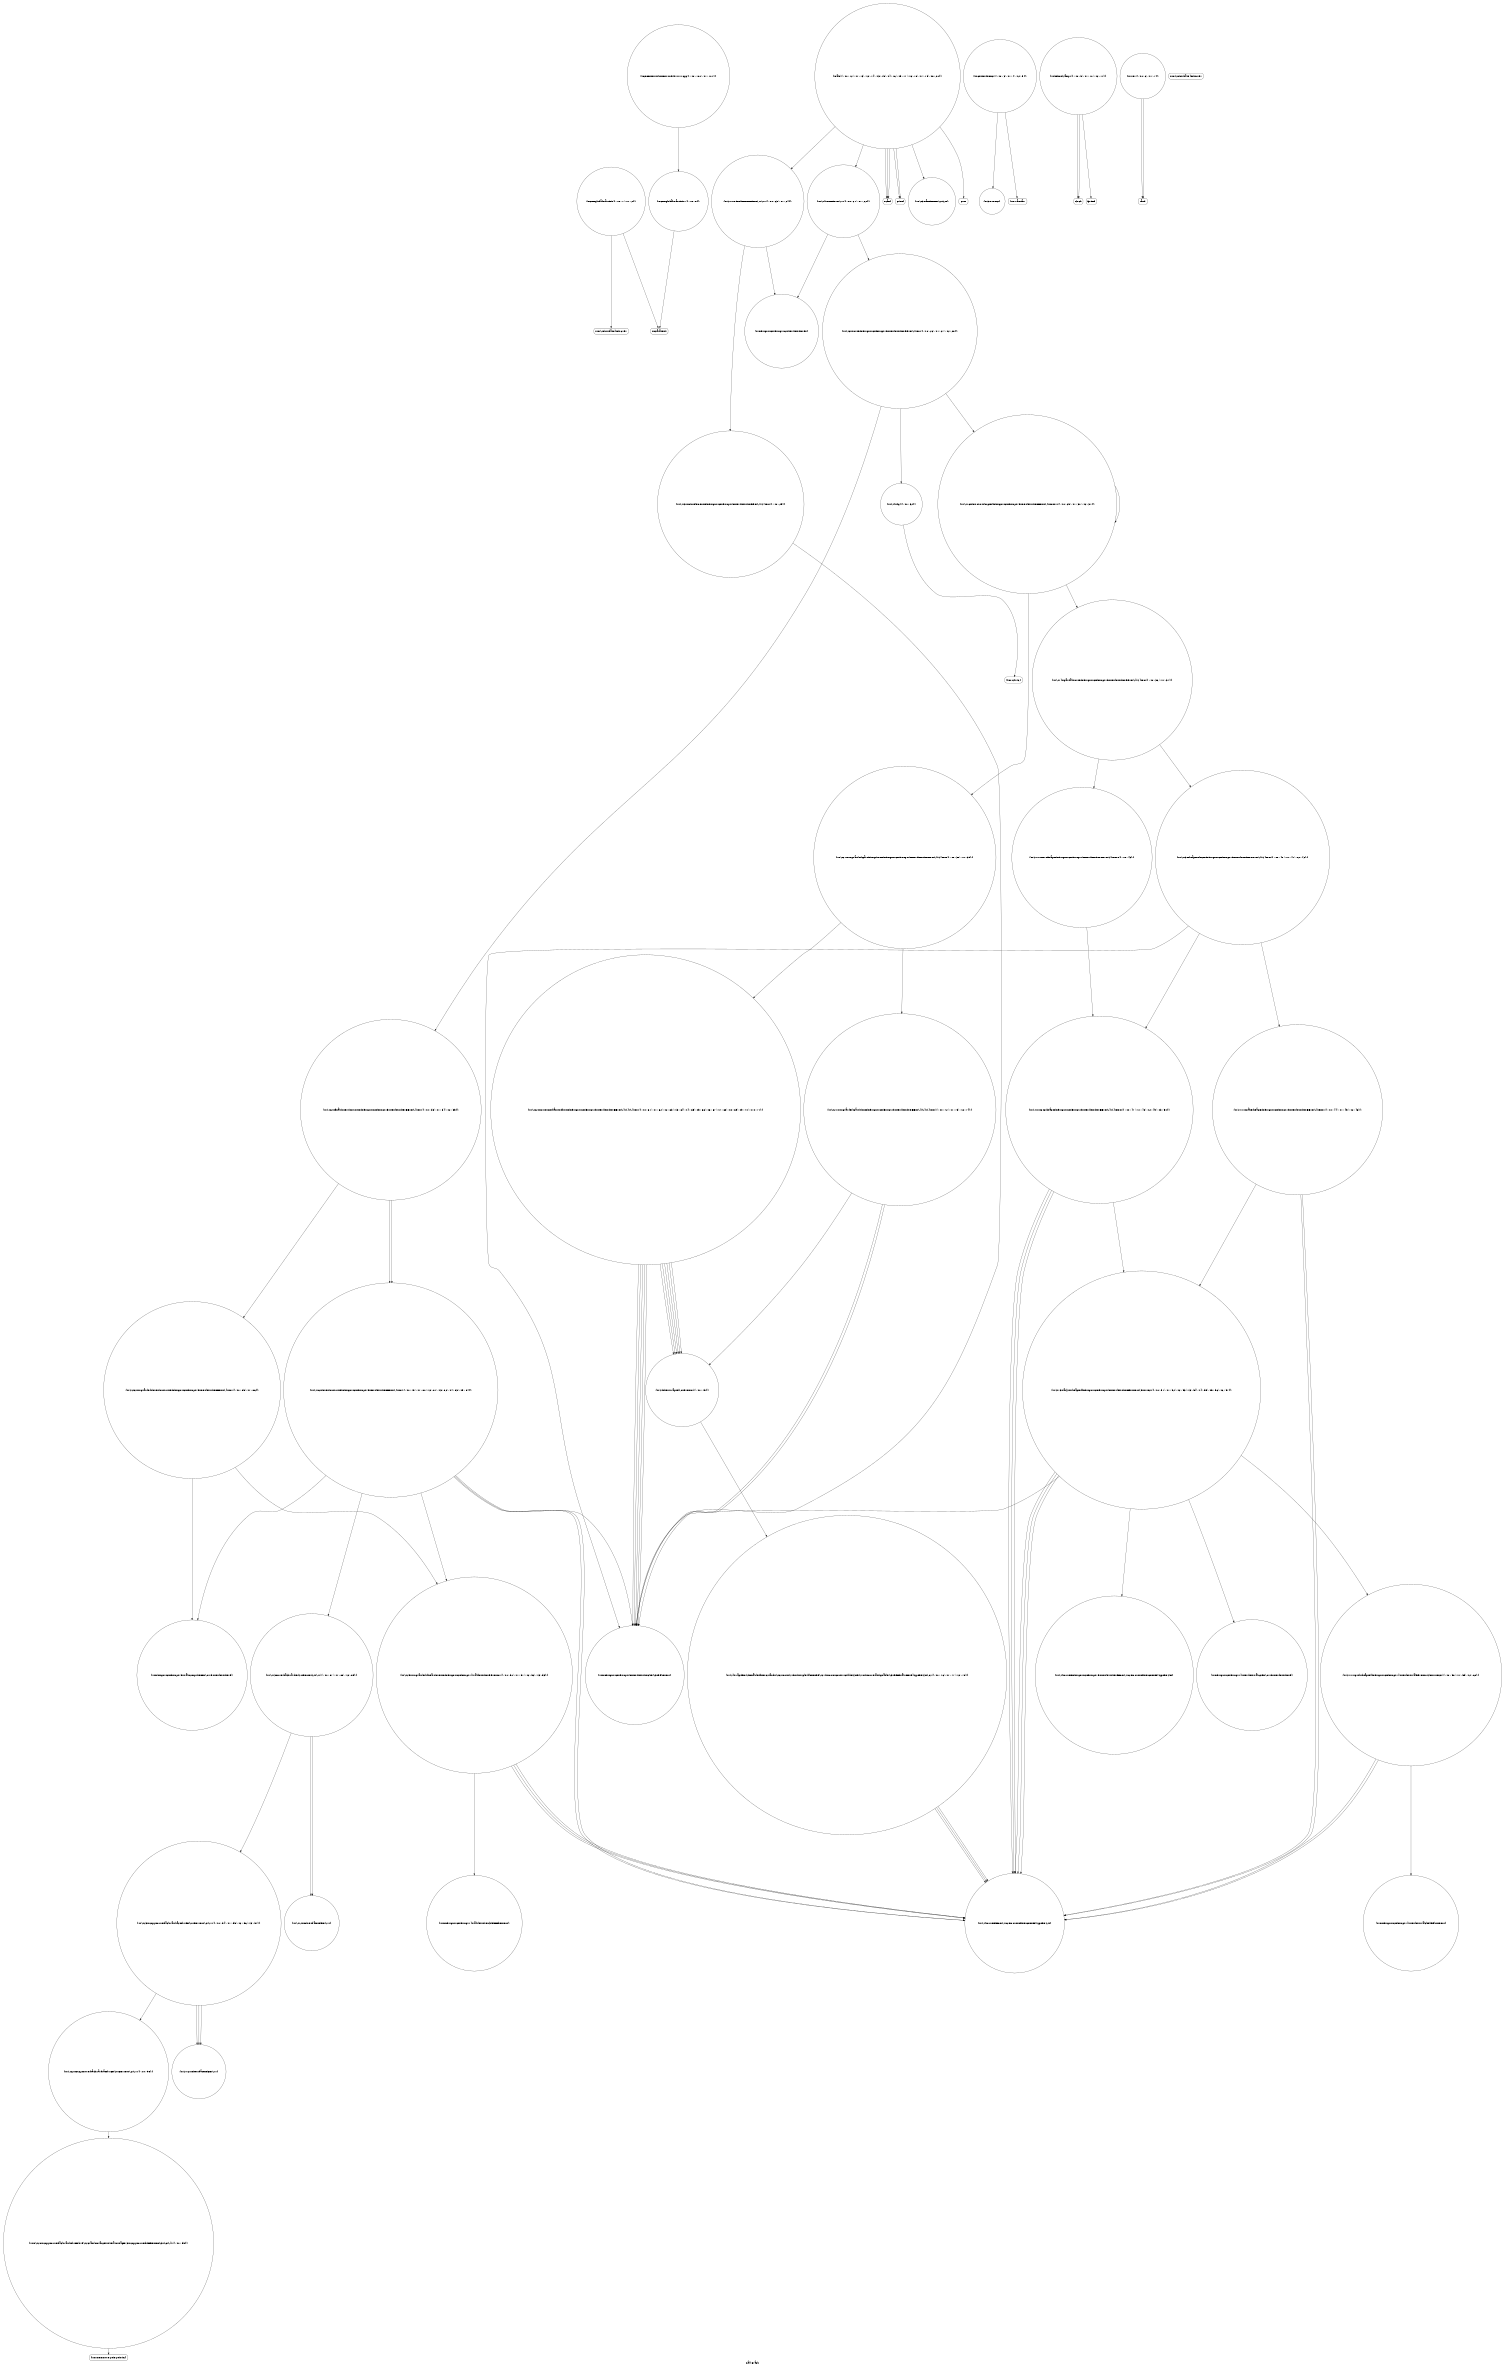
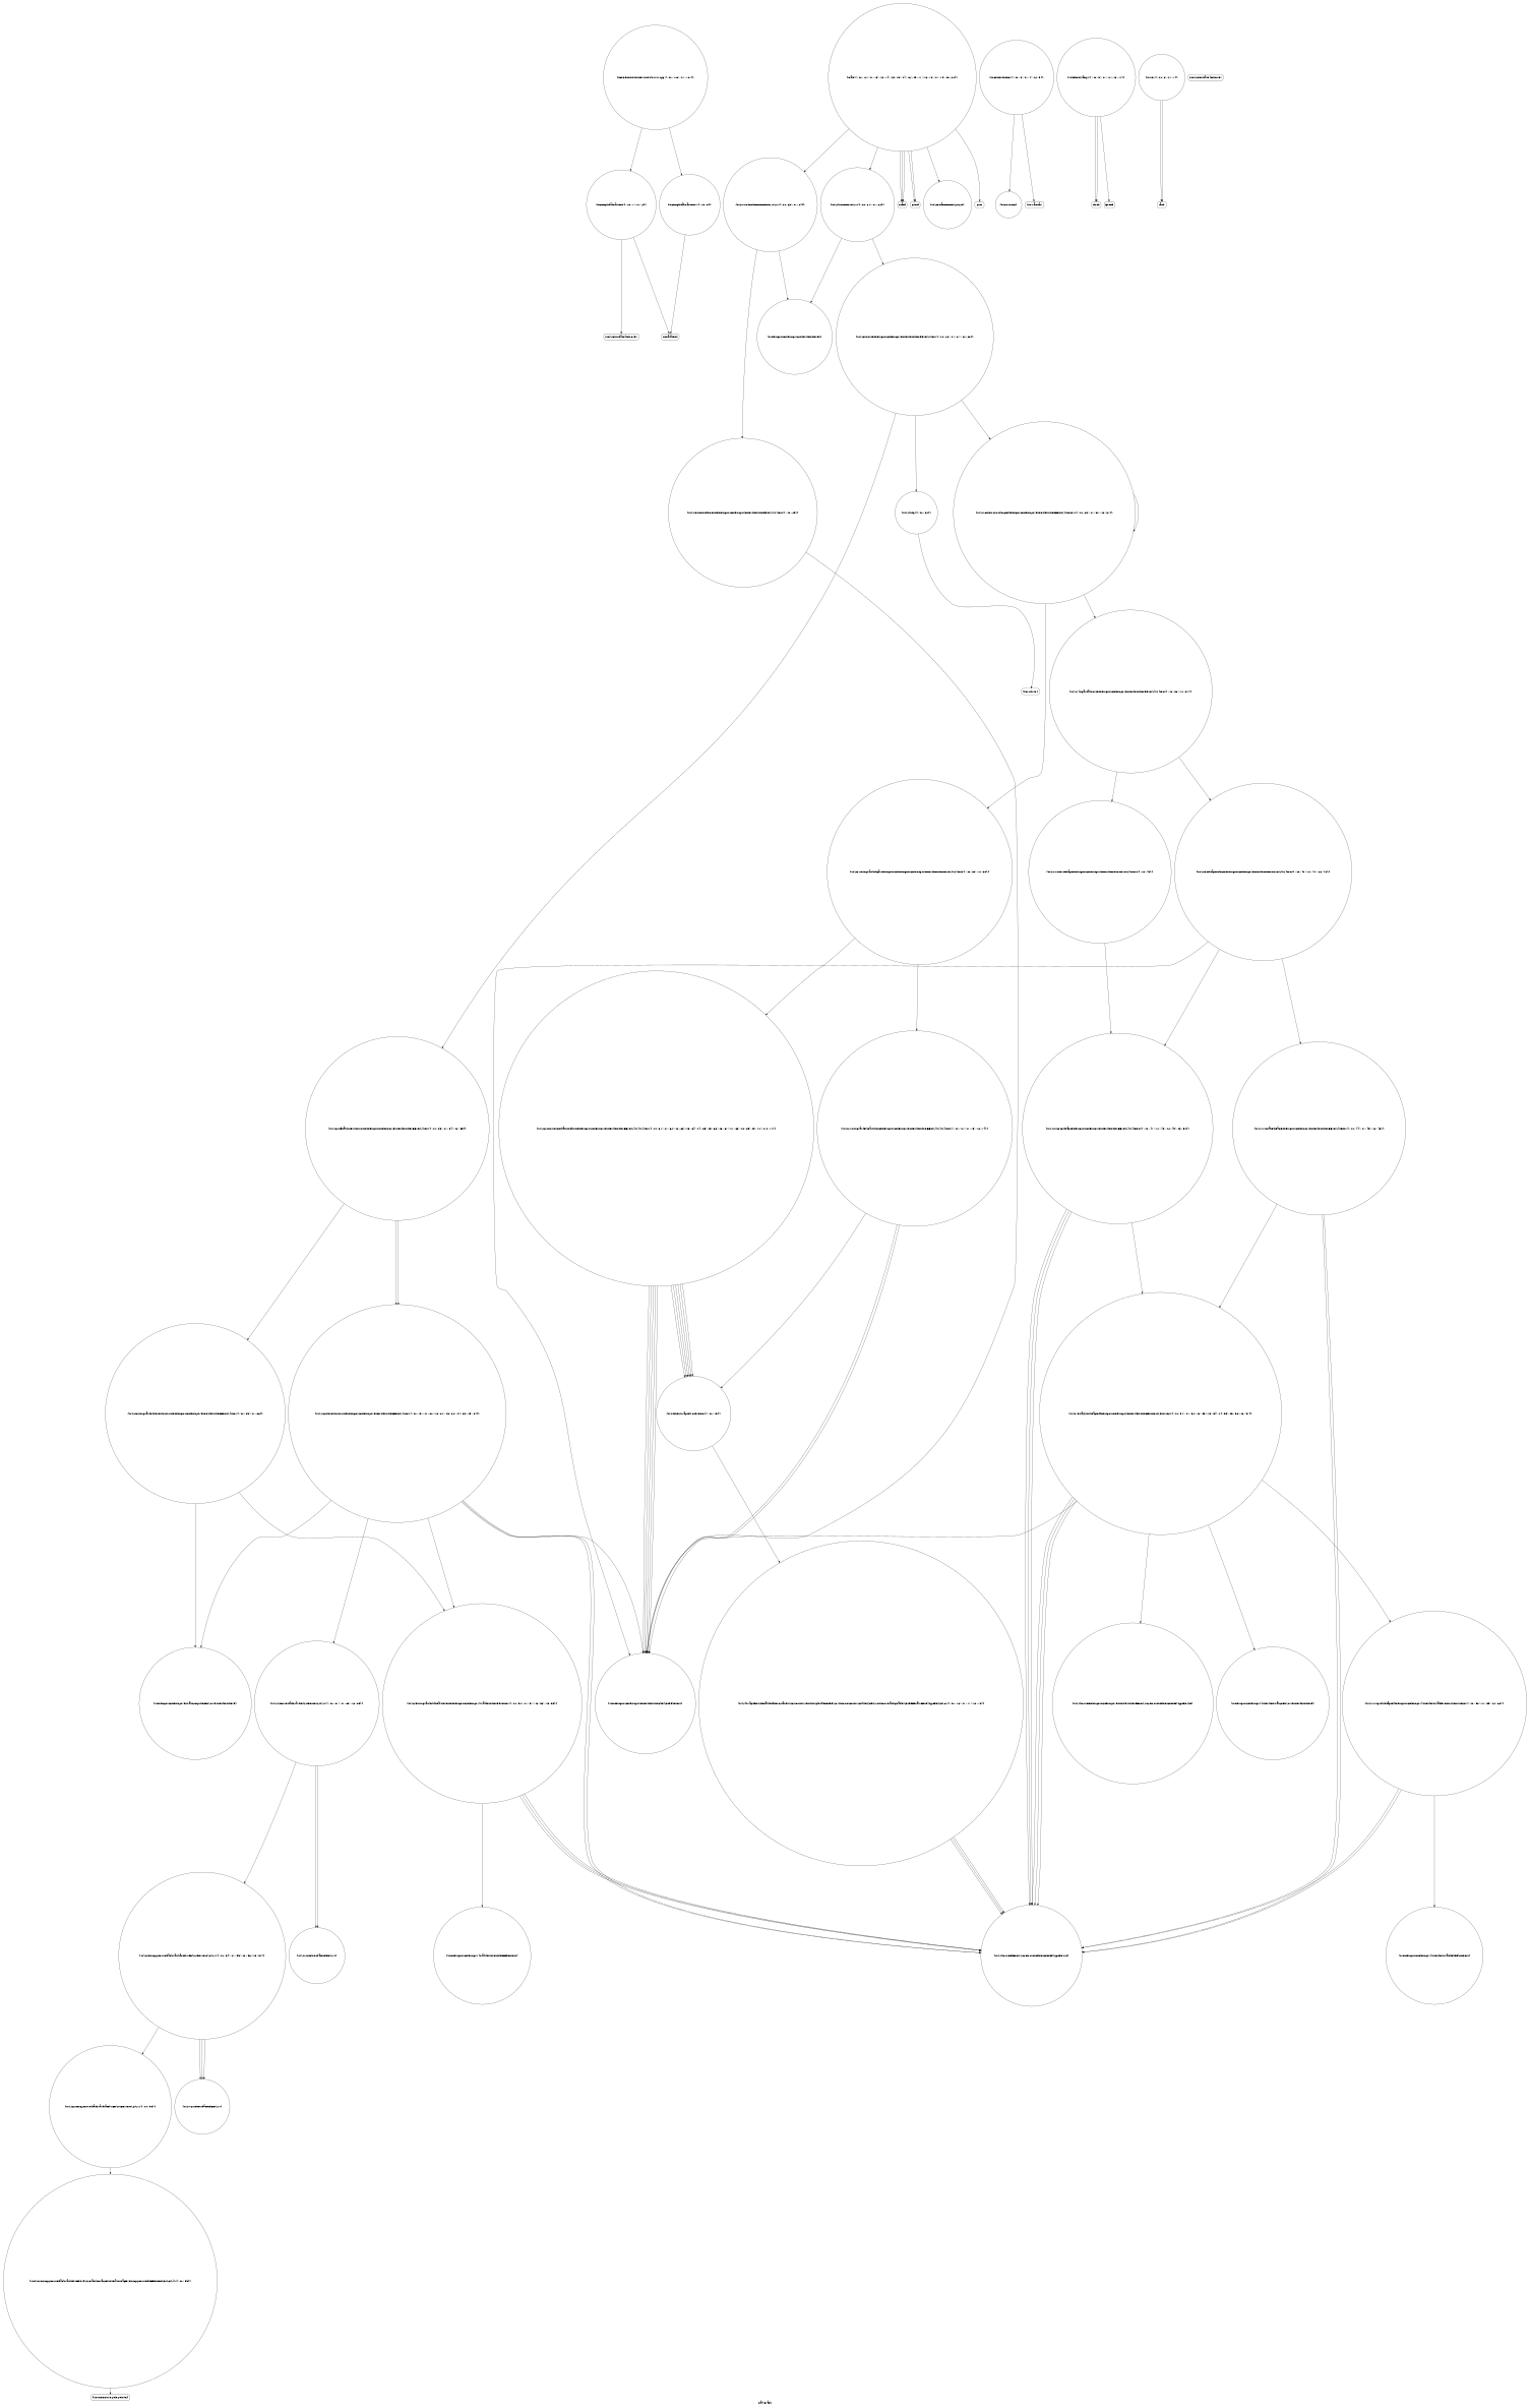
  digraph {
    label="Call Graph"
    node [shape=circle]
    edge [color=black tailport=s0]
    n1 [label="{__cxx_global_var_init|{<s0>1|<s1>2}}"]
    n2 [label="{_ZNSt8ios_base4InitC1Ev}" shape=Mrecord]
    n3 [label="{__cxa_atexit}" shape=Mrecord]
    n4 [label="{_ZSt16__insertion_sortIPiN9__gnu_cxx5__ops15_Iter_less_iterEEvT_S4_T0_|{<s0>79|<s1>80|<s2>81|<s3>82|<s4>83|<s5>84}}"]
    n5 [label="{_ZNK9__gnu_cxx5__ops15_Iter_less_iterclIPiS3_EEbT_T0_}"]
    n6 [label="{_ZSt4moveIRiEONSt16remove_referenceIT_E4typeEOS2_}"]
    n7 [label="{_ZSt13move_backwardIPiS0_ET0_T_S2_S1_|{<s0>87|<s1>88|<s2>89}}"]
    n8 [label="{_ZN9__gnu_cxx5__ops15__val_comp_iterENS0_15_Iter_less_iterE}"]
    n9 [label="{_ZSt25__unguarded_linear_insertIPiN9__gnu_cxx5__ops14_Val_less_iterEEvT_T0_|{<s0>90|<s1>91|<s2>92|<s3>93}}"]
    n10 [label="{_ZSt23__copy_move_backward_a2ILb1EPiS0_ET1_T0_S2_S1_|{<s0>94|<s1>95|<s2>96|<s3>97}}"]
    n11 [label="{_ZSt12__miter_baseIPiET_S1_}"]
    n12 [label="{_ZNK9__gnu_cxx5__ops14_Val_less_iterclIiPiEEbRT_T0_}"]
    n13 [label="{_ZSt22__copy_move_backward_aILb1EPiS0_ET1_T0_S2_S1_|{<s0>98}}"]
    n14 [label="{_ZSt12__niter_baseIPiET_S1_}"]
    n15 [label="{_ZNSt20__copy_move_backwardILb1ELb1ESt26random_access_iterator_tagE13__copy_move_bIiEEPT_PKS3_S6_S4_|{<s0>99}}"]
    n16 [label="{llvm.memmove.p0i8.p0i8.i64}" shape=Mrecord]
    n17 [label="{main|{<s0>12|<s1>13|<s2>14|<s3>15|<s4>16|<s5>17|<s6>18|<s7>19|<s8>20}}"]
    n18 [label="{scanf}" shape=Mrecord]
    n19 [label="{printf}" shape=Mrecord]
    n20 [label="{_ZSt4sortIPiEvT_S1_|{<s0>21|<s1>22}}"]
    n21 [label="{_ZSt11min_elementIPiET_S1_S1_|{<s0>23|<s1>24}}"]
    n22 [label="{_ZSt3maxIiERKT_S2_S2_}"]
    n23 [label="{puts}" shape=Mrecord]
    n24 [label="{_ZN9__gnu_cxx5__ops16__iter_less_iterEv}"]
    n25 [label="{_ZSt6__sortIPiN9__gnu_cxx5__ops15_Iter_less_iterEEvT_S4_T0_|{<s0>26|<s1>27|<s2>28}}"]
    n26 [label="{_ZSt13__min_elementIPiN9__gnu_cxx5__ops15_Iter_less_iterEET_S4_S4_T0_|{<s0>25}}"]
    n27 [label="{_ZSt16__introsort_loopIPilN9__gnu_cxx5__ops15_Iter_less_iterEEvT_S4_T0_T1_|{<s0>29|<s1>30|<s2>31}}"]
    n28 [label="{_ZSt4__lgl|{<s0>32}}"]
    n29 [label="{_ZSt22__final_insertion_sortIPiN9__gnu_cxx5__ops15_Iter_less_iterEEvT_S4_T0_|{<s0>33|<s1>34|<s2>35}}"]
    n30 [label="{_ZSt14__partial_sortIPiN9__gnu_cxx5__ops15_Iter_less_iterEEvT_S4_S4_T0_|{<s0>36|<s1>37}}"]
    n31 [label="{_ZSt13__heap_selectIPiN9__gnu_cxx5__ops15_Iter_less_iterEEvT_S4_S4_T0_|{<s0>40|<s1>41|<s2>42}}"]
    n32 [label="{_ZSt11__sort_heapIPiN9__gnu_cxx5__ops15_Iter_less_iterEEvT_S4_RT0_|{<s0>43}}"]
    n33 [label="{_ZSt11__make_heapIPiN9__gnu_cxx5__ops15_Iter_less_iterEEvT_S4_RT0_|{<s0>44|<s1>45|<s2>46}}"]
    n34 [label="{_ZSt10__pop_heapIPiN9__gnu_cxx5__ops15_Iter_less_iterEEvT_S4_S4_RT0_|{<s0>47|<s1>48|<s2>49|<s3>50}}"]
    n35 [label="{_ZSt13__adjust_heapIPiliN9__gnu_cxx5__ops15_Iter_less_iterEEvT_T0_S5_T1_T2_|{<s0>51|<s1>52|<s2>53|<s3>54|<s4>55|<s5>56|<s6>57}}"]
    n36 [label="{_ZSt4moveIRN9__gnu_cxx5__ops15_Iter_less_iterEEONSt16remove_referenceIT_E4typeEOS5_}"]
    n37 [label="{_ZN9__gnu_cxx5__ops14_Iter_less_valC2ENS0_15_Iter_less_iterE}"]
    n38 [label="{_ZSt11__push_heapIPiliN9__gnu_cxx5__ops14_Iter_less_valEEvT_T0_S5_T1_RT2_|{<s0>58|<s1>59|<s2>60}}"]
    n39 [label="{_ZNK9__gnu_cxx5__ops14_Iter_less_valclIPiiEEbT_RT0_}"]
    n40 [label="{_ZSt9iter_swapIPiS0_EvT_T0_|{<s0>75}}"]
    n41 [label="{_ZSt4swapIiENSt9enable_ifIXsr6__and_ISt6__not_ISt15__is_tuple_likeIT_EESt21is_move_constructibleIS3_ESt18is_move_assignableIS3_EEE5valueEvE4typeERS3_SC_|{<s0>76|<s1>77|<s2>78}}"]
    n42 [label="{_Z3errPKcz}"]
    n43 [label="{clock}" shape=Mrecord]
    n44 [label="{_ZSt27__unguarded_partition_pivotIPiN9__gnu_cxx5__ops15_Iter_less_iterEET_S4_S4_T0_|{<s0>38|<s1>39}}"]
    n45 [label="{_ZSt22__move_median_to_firstIPiN9__gnu_cxx5__ops15_Iter_less_iterEEvT_S4_S4_S4_T0_|{<s0>61|<s1>62|<s2>63|<s3>64|<s4>65|<s5>66|<s6>67|<s7>68|<s8>69|<s9>70|<s10>71}}"]
    n46 [label="{_ZSt21__unguarded_partitionIPiN9__gnu_cxx5__ops15_Iter_less_iterEET_S4_S4_S4_T0_|{<s0>72|<s1>73|<s2>74}}"]
    n47 [label="{_ZSt26__unguarded_insertion_sortIPiN9__gnu_cxx5__ops15_Iter_less_iterEEvT_S4_T0_|{<s0>85|<s1>86}}"]
    n48 [label="{_Z1Rv|{<s0>6|<s1>7}}"]
    n49 [label="{rand}" shape=Mrecord]
    n50 [label="{_Z6AssertbPKcz|{<s0>3|<s1>4|<s2>5}}"]
    n51 [label="{llvm.va_start}" shape=Mrecord]
    n52 [label="{_Z9TimeStampv|{<s0>9|<s1>10|<s2>11}}"]
    n53 [label="{fprintf}" shape=Mrecord]
    n54 [label="{_GLOBAL__sub_I_Burunduk1_1_1.cpp|{<s0>100|<s1>101}}"]
    n55 [label="{__cxx_global_var_init.1|{<s0>8}}"]
    n56 [label="{llvm.ctlz.i64}" shape=Mrecord]
    n57 [label="{_ZNSt8ios_base4InitD1Ev}" shape=Mrecord]
    n1 -> n2
    n1 -> n3 [tailport=s1]
    n4 -> n5
    n4 -> n6 [tailport=s1]
    n4 -> n6 [tailport=s3]
    n4 -> n7 [tailport=s2]
    n4 -> n8 [tailport=s4]
    n4 -> n9 [tailport=s5]
    n7 -> n10 [tailport=s2]
    n7 -> n11
    n7 -> n11 [tailport=s1]
    n9 -> n6
    n9 -> n6 [tailport=s2]
    n9 -> n6 [tailport=s3]
    n9 -> n12 [tailport=s1]
    n10 -> n13 [tailport=s3]
    n10 -> n14
    n10 -> n14 [tailport=s1]
    n10 -> n14 [tailport=s2]
    n13 -> n15
    n15 -> n16
    n17 -> n18
    n17 -> n18 [tailport=s2]
    n17 -> n18 [tailport=s3]
    n17 -> n19 [tailport=s1]
    n17 -> n19 [tailport=s8]
    n17 -> n20 [tailport=s4]
    n17 -> n21 [tailport=s5]
    n17 -> n22 [tailport=s6]
    n17 -> n23 [tailport=s7]
    n20 -> n24
    n20 -> n25 [tailport=s1]
    n21 -> n24
    n21 -> n26 [tailport=s1]
    n25 -> n27 [tailport=s1]
    n25 -> n28
    n25 -> n29 [tailport=s2]
    n26 -> n5
    n27 -> n27 [tailport=s2]
    n27 -> n30
    n27 -> n44 [tailport=s1]
    n28 -> n56
    n29 -> n4
    n29 -> n4 [tailport=s2]
    n29 -> n47 [tailport=s1]
    n30 -> n31
    n30 -> n32 [tailport=s1]
    n31 -> n5 [tailport=s1]
    n31 -> n33
    n31 -> n34 [tailport=s2]
    n32 -> n34
    n33 -> n6
    n33 -> n6 [tailport=s1]
    n33 -> n35 [tailport=s2]
    n34 -> n6
    n34 -> n6 [tailport=s1]
    n34 -> n6 [tailport=s2]
    n34 -> n35 [tailport=s3]
    n35 -> n5
    n35 -> n6 [tailport=s1]
    n35 -> n6 [tailport=s2]
    n35 -> n6 [tailport=s5]
    n35 -> n36 [tailport=s3]
    n35 -> n37 [tailport=s4]
    n35 -> n38 [tailport=s6]
    n38 -> n6 [tailport=s1]
    n38 -> n6 [tailport=s2]
    n38 -> n39
    n40 -> n41
    n41 -> n6
    n41 -> n6 [tailport=s1]
    n41 -> n6 [tailport=s2]
    n44 -> n45
    n44 -> n46 [tailport=s1]
    n45 -> n5
    n45 -> n5 [tailport=s1]
    n45 -> n5 [tailport=s3]
    n45 -> n5 [tailport=s6]
    n45 -> n5 [tailport=s8]
    n45 -> n40 [tailport=s2]
    n45 -> n40 [tailport=s4]
    n45 -> n40 [tailport=s5]
    n45 -> n40 [tailport=s7]
    n45 -> n40 [tailport=s9]
    n45 -> n40 [tailport=s10]
    n46 -> n5
    n46 -> n5 [tailport=s1]
    n46 -> n40 [tailport=s2]
    n47 -> n8
    n47 -> n9 [tailport=s1]
    n48 -> n49
    n48 -> n49 [tailport=s1]
    n50 -> n42 [tailport=s1]
    n50 -> n51
    n52 -> n43
    n52 -> n43 [tailport=s2]
    n52 -> n53 [tailport=s1]
+   n54 -> n1
    n54 -> n55 [tailport=s1]
    n55 -> n3
  }
